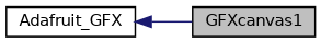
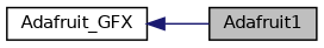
  digraph {
    rankdir=LR
    node [color=black fontname=Helvetica fontsize=10 shape=record style=filled]
-   n1 [fillcolor=grey75 fontcolor=black height=0.2 label=GFXcanvas1 width=0.4]
+   n1 [fillcolor=grey75 fontcolor=black height=0.2 label=Adafruit1 width=0.4]
    n2 [fillcolor=white height=0.2 label=Adafruit_GFX width=0.4]
    n2 -> n1 [color=midnightblue dir=back fontname=Helvetica fontsize=10 labelfontname=Helvetica labelfontsize=10 style=solid]
  }
